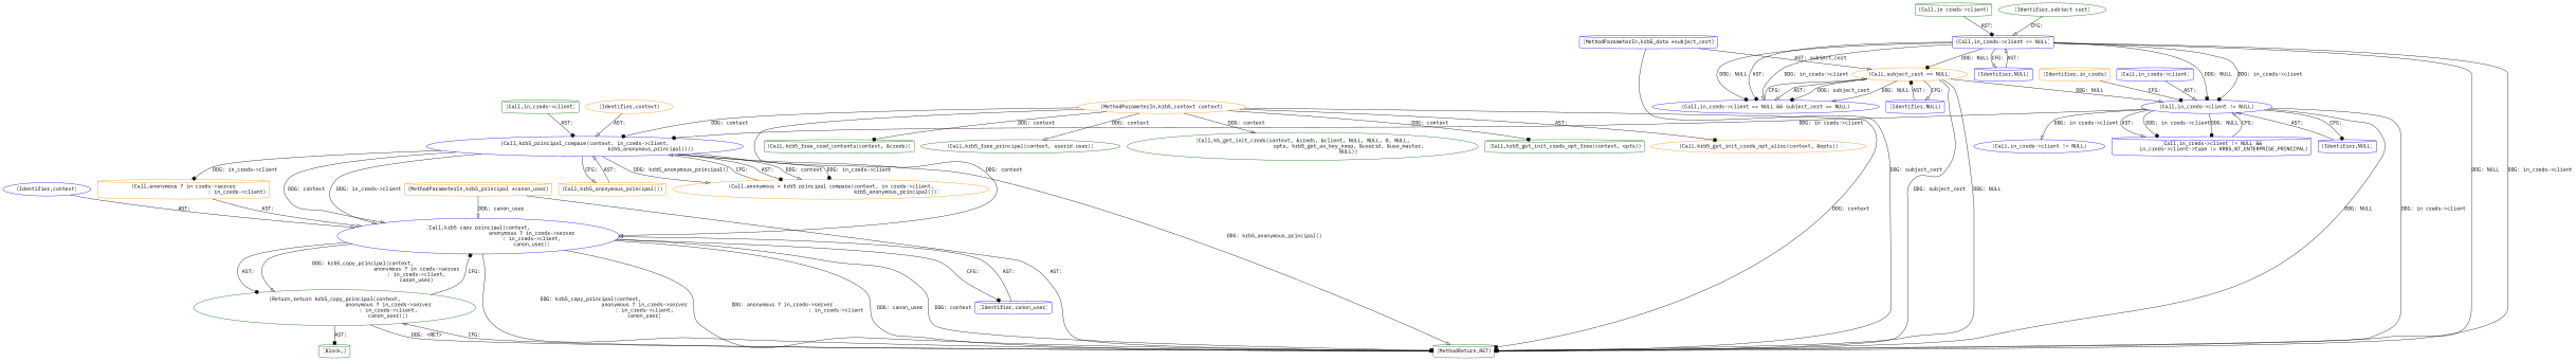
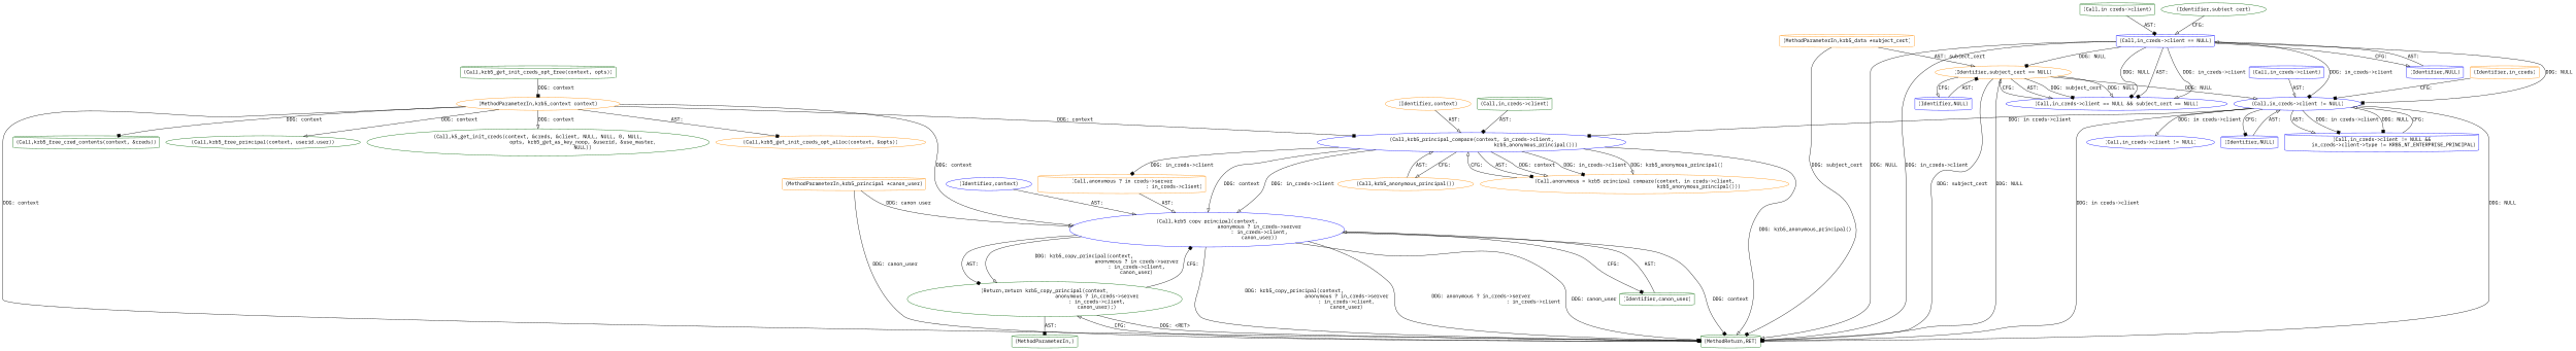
  digraph {
    fontname="IBM Plex Mono"
    node [color=blue fontname="IBM Plex Mono" shape=cylinder]
    edge [arrowhead=onormal fontname="IBM Plex Mono"]
    n1 [label="(Call,krb5_copy_principal(context,\n                                   anonymous ? in_creds->server\n                                   : in_creds->client,\n                                   canon_user))" shape=ellipse]
    n2 [color=darkgreen label="(Return,return krb5_copy_principal(context,\n                                   anonymous ? in_creds->server\n                                   : in_creds->client,\n                                   canon_user);)" shape=ellipse]
    n3 [color=darkgreen label="(MethodReturn,RET)"]
-   n4 [label="(Identifier,canon_user)"]
-   n5 [color=darkgreen label="(Block,)"]
+   n4 [color=darkgreen label="(Identifier,canon_user)"]
+   n5 [color=darkgreen label="(MethodParameterIn,)"]
    n6 [label="(Call,krb5_principal_compare(context, in_creds->client,\n                                           krb5_anonymous_principal()))" shape=ellipse]
-   n7 [color=darkorange label="(Call,krb5_anonymous_principal())"]
+   n7 [color=darkorange label="(Call,krb5_anonymous_principal())" shape=ellipse]
    n8 [color=darkorange label="(Call,anonymous ? in_creds->server\n                                   : in_creds->client)"]
    n9 [color=darkorange label="(Call,anonymous = krb5_principal_compare(context, in_creds->client,\n                                           krb5_anonymous_principal()))" shape=ellipse]
    n10 [color=darkorange label="(MethodParameterIn,krb5_context context)" shape=ellipse]
    n11 [color=darkgreen label="(Call,krb5_free_cred_contents(context, &creds))"]
    n12 [color=darkgreen label="(Call,krb5_free_principal(context, userid.user))" shape=ellipse]
    n13 [color=darkgreen label="(Call,k5_get_init_creds(context, &creds, &client, NULL, NULL, 0, NULL,\n                              opts, krb5_get_as_key_noop, &userid, &use_master,\n                              NULL))" shape=ellipse]
    n14 [color=darkgreen label="(Call,krb5_get_init_creds_opt_free(context, opts))"]
    n15 [color=darkorange label="(Call,krb5_get_init_creds_opt_alloc(context, &opts))" shape=ellipse]
    n16 [label="(Call,in_creds->client != NULL)" shape=ellipse]
    n17 [label="(Call,in_creds->client != NULL)" shape=ellipse]
    n18 [label="(Identifier,NULL)"]
    n19 [label="(Call,in_creds->client != NULL &&\n        in_creds->client->type != KRB5_NT_ENTERPRISE_PRINCIPAL)"]
    n20 [label="(Call,in_creds->client == NULL)"]
-   n21 [color=darkorange label="(Call,subject_cert == NULL)" shape=ellipse]
+   n21 [color=darkorange label="(Identifier,subject_cert == NULL)" shape=ellipse]
    n22 [label="(Call,in_creds->client == NULL && subject_cert == NULL)" shape=ellipse]
    n23 [label="(Identifier,NULL)"]
    n24 [label="(Identifier,NULL)"]
-   n25 [label="(MethodParameterIn,krb5_data *subject_cert)"]
+   n25 [color=darkorange label="(MethodParameterIn,krb5_data *subject_cert)"]
    n26 [color=darkorange label="(MethodParameterIn,krb5_principal *canon_user)"]
    n27 [color=darkorange label="(Identifier,in_creds)"]
    n28 [color=darkgreen label="(Call,in_creds->client)"]
    n29 [label="(Identifier,context)" shape=ellipse]
    n30 [color=darkgreen label="(Call,in_creds->client)"]
    n31 [color=darkorange label="(Identifier,context)" shape=ellipse]
    n32 [color=darkgreen label="(Identifier,subject_cert)" shape=ellipse]
    n33 [label="(Call,in_creds->client)"]
    n1 -> n2 [arrowhead=box label="AST: "]
    n1 -> n2 [label="DDG: krb5_copy_principal(context,\n                                   anonymous ? in_creds->server\n                                   : in_creds->client,\n                                   canon_user)"]
    n1 -> n3 [arrowhead=box label="DDG: krb5_copy_principal(context,\n                                   anonymous ? in_creds->server\n                                   : in_creds->client,\n                                   canon_user)"]
    n1 -> n3 [label="DDG: anonymous ? in_creds->server\n                                   : in_creds->client"]
    n1 -> n3 [label="DDG: canon_user"]
    n1 -> n3 [arrowhead=box label="DDG: context"]
    n1 -> n4 [arrowhead=box label="CFG: "]
    n2 -> n1 [arrowhead=box label="CFG: "]
    n2 -> n3 [arrowhead=box label="DDG: <RET>"]
    n2 -> n5 [arrowhead=box label="AST: "]
    n3 -> n2 [label="CFG: "]
    n4 -> n1 [label="AST: "]
    n6 -> n1 [label="DDG: context"]
    n6 -> n1 [label="DDG: in_creds->client"]
    n6 -> n3 [label="DDG: krb5_anonymous_principal()"]
    n6 -> n7 [label="CFG: "]
    n6 -> n8 [arrowhead=box label="DDG: in_creds->client"]
    n6 -> n9 [arrowhead=box label="AST: "]
    n6 -> n9 [label="DDG: context"]
    n6 -> n9 [arrowhead=box label="DDG: in_creds->client"]
    n6 -> n9 [label="DDG: krb5_anonymous_principal()"]
    n7 -> n6 [label="AST: "]
    n8 -> n1 [label="AST: "]
    n9 -> n6 [label="CFG: "]
    n10 -> n1 [label="DDG: context"]
-   n10 -> n3 [arrowhead=box label="DDG: context"]
+   n10 -> n3 [label="DDG: context"]
    n10 -> n6 [arrowhead=box label="DDG: context"]
    n10 -> n11 [arrowhead=box label="DDG: context"]
    n10 -> n12 [label="DDG: context"]
    n10 -> n13 [label="DDG: context"]
-   n10 -> n14 [arrowhead=box label="DDG: context"]
+   n14 -> n10 [arrowhead=box label="DDG: context"]
    n10 -> n15 [arrowhead=box label="AST: "]
    n16 -> n3 [arrowhead=box label="DDG: in_creds->client"]
    n16 -> n3 [label="DDG: NULL"]
    n16 -> n6 [arrowhead=box label="DDG: in_creds->client"]
    n16 -> n17 [label="DDG: in_creds->client"]
    n16 -> n18 [arrowhead=box label="CFG: "]
    n16 -> n19 [label="AST: "]
    n16 -> n19 [arrowhead=box label="DDG: in_creds->client"]
    n16 -> n19 [arrowhead=box label="DDG: NULL"]
    n18 -> n16 [label="AST: "]
    n19 -> n16 [label="CFG: "]
    n20 -> n3 [label="DDG: NULL"]
    n20 -> n3 [label="DDG: in_creds->client"]
    n20 -> n16 [arrowhead=box label="DDG: in_creds->client"]
    n20 -> n16 [arrowhead=box label="DDG: NULL"]
    n20 -> n21 [arrowhead=box label="DDG: NULL"]
    n20 -> n22 [arrowhead=box label="AST: "]
    n20 -> n22 [label="DDG: in_creds->client"]
    n20 -> n22 [arrowhead=box label="DDG: NULL"]
    n20 -> n23 [label="CFG: "]
    n21 -> n3 [arrowhead=box label="DDG: subject_cert"]
    n21 -> n3 [label="DDG: NULL"]
    n21 -> n16 [label="DDG: NULL"]
    n21 -> n22 [label="AST: "]
    n21 -> n22 [arrowhead=box label="DDG: subject_cert"]
    n21 -> n22 [label="DDG: NULL"]
    n21 -> n24 [label="CFG: "]
    n22 -> n21 [label="CFG: "]
    n23 -> n20 [label="AST: "]
    n24 -> n21 [arrowhead=box label="AST: "]
    n25 -> n3 [arrowhead=box label="DDG: subject_cert"]
    n25 -> n21 [label="AST: subject_cert"]
    n26 -> n1 [label="DDG: canon_user"]
-   n26 -> n3 [arrowhead=box label="AST: "]
+   n26 -> n3 [arrowhead=box label="DDG: canon_user"]
    n27 -> n16 [arrowhead=box label="CFG: "]
    n28 -> n20 [arrowhead=box label="AST: "]
    n29 -> n1 [label="AST: "]
    n30 -> n6 [arrowhead=box label="AST: "]
    n31 -> n6 [label="AST: "]
    n32 -> n20 [label="CFG: "]
    n33 -> n16 [label="AST: "]
  }
